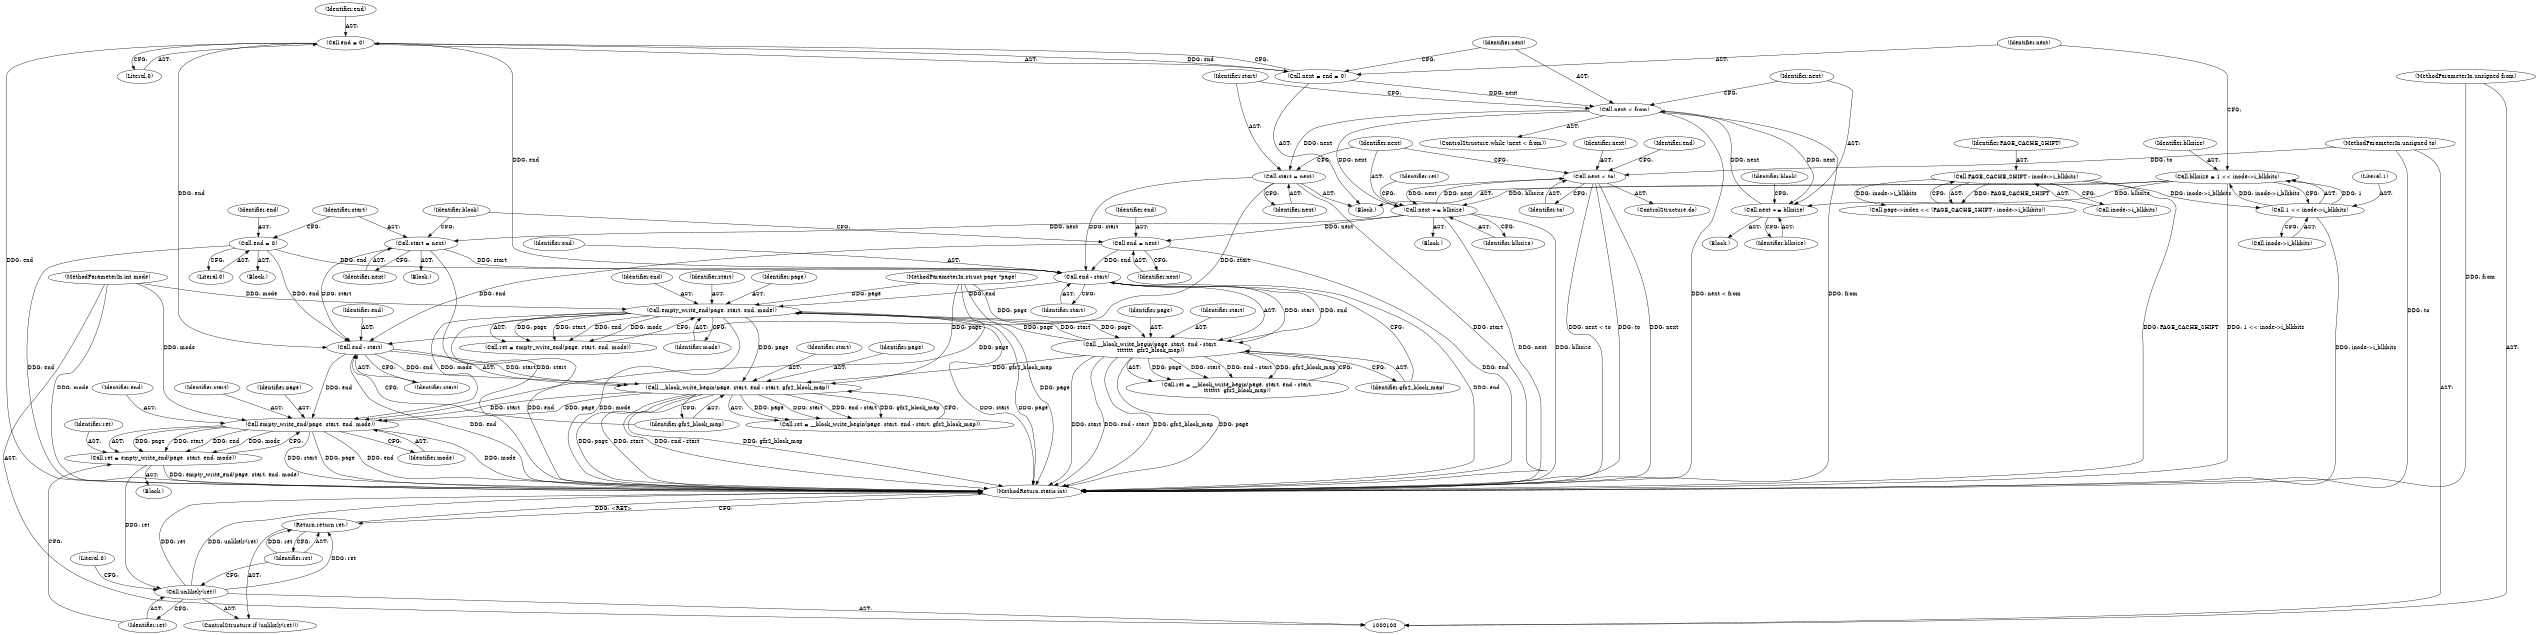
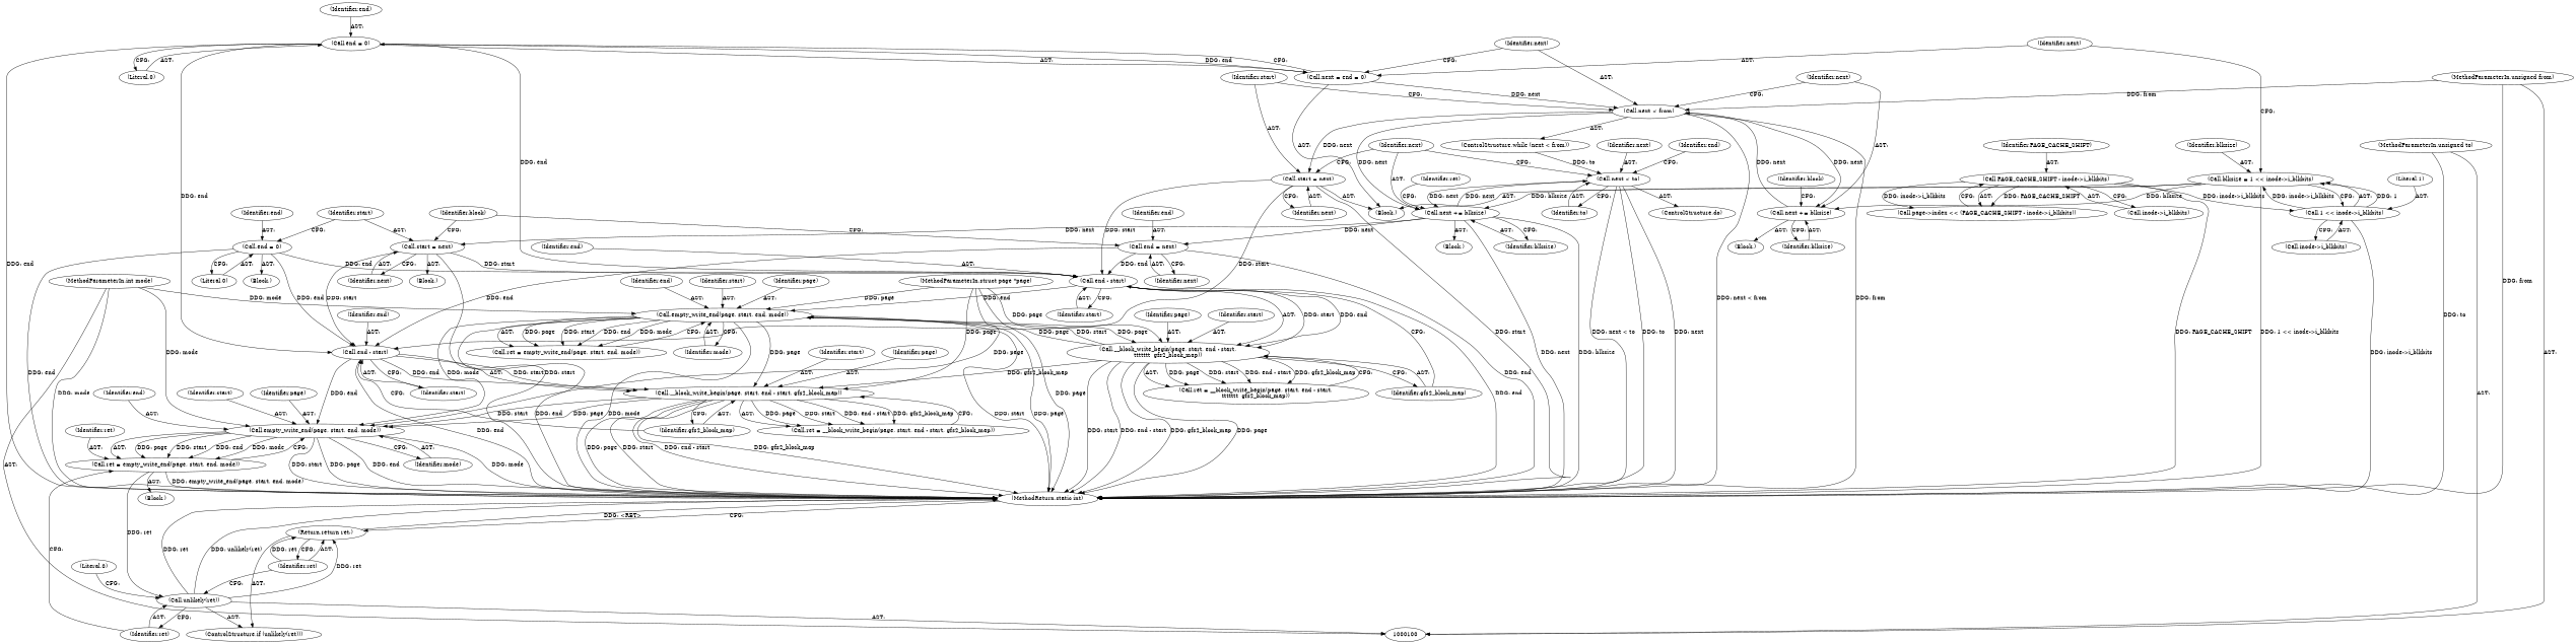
  digraph {
    n1 [label="(Call,empty_write_end(page, start, end, mode))"]
    n2 [label="(Call,ret = empty_write_end(page, start, end, mode))"]
    n3 [label="(MethodReturn,static int)"]
    n4 [label="(Identifier,mode)"]
    n5 [label="(Call,unlikely(ret))"]
    n6 [label="(Block,)"]
    n7 [label="(Return,return ret;)"]
    n8 [label="(Call,__block_write_begin(page, start, end - start, gfs2_block_map))"]
    n9 [label="(Identifier,gfs2_block_map)"]
    n10 [label="(Call,ret = __block_write_begin(page, start, end - start, gfs2_block_map))"]
    n11 [label="(Call,end - start)"]
    n12 [label="(Call,empty_write_end(page, start, end, mode))"]
    n13 [label="(Call,__block_write_begin(page, start, end - start,\n\t\t\t\t\t\t\t  gfs2_block_map))"]
    n14 [label="(Identifier,mode)"]
    n15 [label="(Call,ret = empty_write_end(page, start, end, mode))"]
    n16 [label="(Call,ret = __block_write_begin(page, start, end - start,\n\t\t\t\t\t\t\t  gfs2_block_map))"]
    n17 [label="(Identifier,gfs2_block_map)"]
    n18 [label="(Call,end - start)"]
    n19 [label="(MethodParameterIn,struct page *page)"]
    n20 [label="(Identifier,start)"]
    n21 [label="(Call,end = 0)"]
    n22 [label="(Call,next = end = 0)"]
    n23 [label="(Literal,0)"]
    n24 [label="(Block,)"]
    n25 [label="(Call,next < from)"]
    n26 [label="(Identifier,start)"]
    n27 [label="(Call,end = 0)"]
    n28 [label="(Block,)"]
    n29 [label="(Literal,0)"]
    n30 [label="(Call,end = next)"]
    n31 [label="(Identifier,next)"]
    n32 [label="(Call,next += blksize)"]
    n33 [label="(Call,next < to)"]
    n34 [label="(Call,start = next)"]
    n35 [label="(Block,)"]
    n36 [label="(Identifier,blksize)"]
    n37 [label="(ControlStructure,do)"]
    n38 [label="(Identifier,to)"]
    n39 [label="(Block,)"]
    n40 [label="(Identifier,next)"]
    n41 [label="(Call,blksize = 1 << inode->i_blkbits)"]
    n42 [label="(Call,1 << inode->i_blkbits)"]
    n43 [label="(Call,next += blksize)"]
    n44 [label="(Call,inode->i_blkbits)"]
    n45 [label="(Block,)"]
    n46 [label="(Identifier,blksize)"]
    n47 [label="(Call,PAGE_CACHE_SHIFT - inode->i_blkbits)"]
    n48 [label="(Call,inode->i_blkbits)"]
    n49 [label="(Call,page->index << (PAGE_CACHE_SHIFT - inode->i_blkbits))"]
    n50 [label="(MethodParameterIn,unsigned to)"]
    1000100
    n52 [label="(Call,start = next)"]
    n53 [label="(ControlStructure,while (next < from))"]
    n54 [label="(Identifier,next)"]
    n55 [label="(MethodParameterIn,unsigned from)"]
    n56 [label="(MethodParameterIn,int mode)"]
    n57 [label="(ControlStructure,if (unlikely(ret)))"]
    n58 [label="(Identifier,ret)"]
    n59 [label="(Identifier,ret)"]
    n60 [label="(Literal,1)"]
    n61 [label="(Literal,0)"]
    n62 [label="(Identifier,end)"]
    n63 [label="(Identifier,next)"]
    n64 [label="(Identifier,blksize)"]
    n65 [label="(Identifier,start)"]
    n66 [label="(Identifier,start)"]
    n67 [label="(Identifier,block)"]
    n68 [label="(Identifier,next)"]
    n69 [label="(Identifier,page)"]
    n70 [label="(Identifier,ret)"]
    n71 [label="(Identifier,start)"]
    n72 [label="(Identifier,page)"]
    n73 [label="(Identifier,page)"]
    n74 [label="(Identifier,start)"]
    n75 [label="(Identifier,end)"]
    n76 [label="(Identifier,end)"]
    n77 [label="(Identifier,page)"]
    n78 [label="(Identifier,start)"]
    n79 [label="(Identifier,ret)"]
    n80 [label="(Identifier,PAGE_CACHE_SHIFT)"]
    n81 [label="(Identifier,end)"]
    n82 [label="(Identifier,next)"]
    n83 [label="(Identifier,end)"]
    n84 [label="(Identifier,next)"]
    n85 [label="(Identifier,block)"]
    n86 [label="(Identifier,next)"]
    n87 [label="(Identifier,end)"]
    n88 [label="(Identifier,end)"]
    n89 [label="(Identifier,start)"]
    n90 [label="(Identifier,end)"]
    n1 -> n2 [label="AST: "]
    n1 -> n2 [label="DDG: page"]
    n1 -> n2 [label="DDG: start"]
    n1 -> n2 [label="DDG: end"]
    n1 -> n2 [label="DDG: mode"]
    n1 -> n3 [label="DDG: page"]
    n1 -> n3 [label="DDG: end"]
    n1 -> n3 [label="DDG: mode"]
    n1 -> n3 [label="DDG: start"]
    n1 -> n4 [label="CFG: "]
    n2 -> n1 [label="CFG: "]
    n2 -> n3 [label="DDG: empty_write_end(page, start, end, mode)"]
    n2 -> n5 [label="DDG: ret"]
    n2 -> n6 [label="AST: "]
    n3 -> n7 [label="CFG: "]
    n4 -> n1 [label="AST: "]
    n5 -> n3 [label="DDG: ret"]
    n5 -> n3 [label="DDG: unlikely(ret)"]
    n5 -> n7 [label="DDG: ret"]
    n5 -> 1000100 [label="AST: "]
    n5 -> n57 [label="AST: "]
    n5 -> n58 [label="CFG: "]
    n7 -> n3 [label="DDG: <RET>"]
    n7 -> n57 [label="AST: "]
    n7 -> n59 [label="CFG: "]
    n8 -> n1 [label="DDG: page"]
    n8 -> n1 [label="DDG: start"]
    n8 -> n3 [label="DDG: gfs2_block_map"]
    n8 -> n3 [label="DDG: page"]
    n8 -> n3 [label="DDG: start"]
    n8 -> n3 [label="DDG: end - start"]
    n8 -> n9 [label="CFG: "]
    n8 -> n10 [label="AST: "]
    n8 -> n10 [label="DDG: page"]
    n8 -> n10 [label="DDG: start"]
    n8 -> n10 [label="DDG: end - start"]
    n8 -> n10 [label="DDG: gfs2_block_map"]
    n9 -> n8 [label="AST: "]
    n9 -> n11 [label="CFG: "]
    n10 -> n8 [label="CFG: "]
    n11 -> n1 [label="DDG: end"]
    n11 -> n3 [label="DDG: end"]
    n11 -> n8 [label="AST: "]
    n11 -> n8 [label="DDG: start"]
    n11 -> n8 [label="DDG: end"]
    n11 -> n26 [label="CFG: "]
    n12 -> n1 [label="DDG: mode"]
    n12 -> n3 [label="DDG: end"]
    n12 -> n3 [label="DDG: mode"]
    n12 -> n3 [label="DDG: start"]
    n12 -> n3 [label="DDG: page"]
    n12 -> n8 [label="DDG: page"]
    n12 -> n13 [label="DDG: page"]
    n12 -> n14 [label="CFG: "]
    n12 -> n15 [label="AST: "]
    n12 -> n15 [label="DDG: page"]
    n12 -> n15 [label="DDG: start"]
    n12 -> n15 [label="DDG: end"]
    n12 -> n15 [label="DDG: mode"]
    n13 -> n3 [label="DDG: start"]
    n13 -> n3 [label="DDG: end - start"]
    n13 -> n3 [label="DDG: gfs2_block_map"]
    n13 -> n3 [label="DDG: page"]
    n13 -> n8 [label="DDG: gfs2_block_map"]
    n13 -> n12 [label="DDG: page"]
    n13 -> n12 [label="DDG: start"]
    n13 -> n16 [label="AST: "]
    n13 -> n16 [label="DDG: page"]
    n13 -> n16 [label="DDG: start"]
    n13 -> n16 [label="DDG: end - start"]
    n13 -> n16 [label="DDG: gfs2_block_map"]
    n13 -> n17 [label="CFG: "]
    n14 -> n12 [label="AST: "]
    n15 -> n12 [label="CFG: "]
    n16 -> n13 [label="CFG: "]
    n17 -> n13 [label="AST: "]
    n17 -> n18 [label="CFG: "]
    n18 -> n3 [label="DDG: end"]
    n18 -> n12 [label="DDG: end"]
    n18 -> n13 [label="AST: "]
    n18 -> n13 [label="DDG: start"]
    n18 -> n13 [label="DDG: end"]
    n18 -> n20 [label="CFG: "]
    n19 -> n1 [label="DDG: page"]
    n19 -> n3 [label="DDG: page"]
    n19 -> n8 [label="DDG: page"]
    n19 -> n12 [label="DDG: page"]
    n19 -> n13 [label="DDG: page"]
    n20 -> n18 [label="AST: "]
    n21 -> n3 [label="DDG: end"]
    n21 -> n11 [label="DDG: end"]
    n21 -> n18 [label="DDG: end"]
    n21 -> n22 [label="AST: "]
    n21 -> n22 [label="DDG: end"]
    n21 -> n23 [label="CFG: "]
    n22 -> n21 [label="CFG: "]
    n22 -> n24 [label="AST: "]
    n22 -> n25 [label="DDG: next"]
    n23 -> n21 [label="AST: "]
    n25 -> n3 [label="DDG: next < from"]
    n25 -> n3 [label="DDG: from"]
    n25 -> n32 [label="DDG: next"]
    n25 -> n43 [label="DDG: next"]
    n25 -> n52 [label="DDG: next"]
    n25 -> n53 [label="AST: "]
    n26 -> n11 [label="AST: "]
    n27 -> n3 [label="DDG: end"]
    n27 -> n11 [label="DDG: end"]
    n27 -> n18 [label="DDG: end"]
    n27 -> n28 [label="AST: "]
    n27 -> n29 [label="CFG: "]
    n29 -> n27 [label="AST: "]
    n30 -> n3 [label="DDG: end"]
    n30 -> n11 [label="DDG: end"]
    n30 -> n18 [label="DDG: end"]
    n30 -> n31 [label="CFG: "]
    n31 -> n30 [label="AST: "]
    n32 -> n3 [label="DDG: next"]
    n32 -> n3 [label="DDG: blksize"]
    n32 -> n30 [label="DDG: next"]
    n32 -> n33 [label="DDG: next"]
    n32 -> n34 [label="DDG: next"]
    n32 -> n35 [label="AST: "]
    n32 -> n36 [label="CFG: "]
    n33 -> n3 [label="DDG: next < to"]
    n33 -> n3 [label="DDG: to"]
    n33 -> n3 [label="DDG: next"]
    n33 -> n32 [label="DDG: next"]
    n33 -> n37 [label="AST: "]
    n33 -> n38 [label="CFG: "]
    n34 -> n3 [label="DDG: start"]
    n34 -> n11 [label="DDG: start"]
    n34 -> n18 [label="DDG: start"]
    n34 -> n39 [label="AST: "]
    n34 -> n40 [label="CFG: "]
    n36 -> n32 [label="AST: "]
    n38 -> n33 [label="AST: "]
    n40 -> n34 [label="AST: "]
    n41 -> n3 [label="DDG: 1 << inode->i_blkbits"]
    n41 -> n24 [label="AST: "]
    n41 -> n32 [label="DDG: blksize"]
    n41 -> n42 [label="CFG: "]
    n41 -> n43 [label="DDG: blksize"]
    n42 -> n3 [label="DDG: inode->i_blkbits"]
    n42 -> n41 [label="AST: "]
    n42 -> n41 [label="DDG: 1"]
    n42 -> n41 [label="DDG: inode->i_blkbits"]
    n42 -> n44 [label="CFG: "]
    n43 -> n25 [label="DDG: next"]
    n43 -> n45 [label="AST: "]
    n43 -> n46 [label="CFG: "]
    n44 -> n42 [label="AST: "]
    n46 -> n43 [label="AST: "]
    n47 -> n3 [label="DDG: PAGE_CACHE_SHIFT"]
    n47 -> n42 [label="DDG: inode->i_blkbits"]
    n47 -> n48 [label="CFG: "]
    n47 -> n49 [label="AST: "]
    n47 -> n49 [label="DDG: PAGE_CACHE_SHIFT"]
    n47 -> n49 [label="DDG: inode->i_blkbits"]
    n48 -> n47 [label="AST: "]
    n49 -> n47 [label="CFG: "]
    n50 -> n3 [label="DDG: to"]
-   n50 -> n33 [label="DDG: to"]
+   n53 -> n33 [label="DDG: to"]
    n50 -> 1000100 [label="AST: "]
    n52 -> n3 [label="DDG: start"]
    n52 -> n11 [label="DDG: start"]
    n52 -> n18 [label="DDG: start"]
    n52 -> n24 [label="AST: "]
    n52 -> n54 [label="CFG: "]
    n54 -> n52 [label="AST: "]
    n55 -> n3 [label="DDG: from"]
+   n55 -> n25 [label="DDG: from"]
    n55 -> 1000100 [label="AST: "]
    n56 -> n1 [label="DDG: mode"]
    n56 -> n3 [label="DDG: mode"]
    n56 -> n12 [label="DDG: mode"]
    n56 -> 1000100 [label="AST: "]
    n58 -> n2 [label="CFG: "]
    n58 -> n5 [label="AST: "]
    n59 -> n5 [label="CFG: "]
    n59 -> n7 [label="AST: "]
    n59 -> n7 [label="DDG: ret"]
    n60 -> n42 [label="AST: "]
    n61 -> n5 [label="CFG: "]
    n62 -> n18 [label="AST: "]
    n63 -> n22 [label="AST: "]
    n63 -> n41 [label="CFG: "]
    n64 -> n41 [label="AST: "]
    n65 -> n13 [label="AST: "]
    n66 -> n12 [label="AST: "]
    n67 -> n43 [label="CFG: "]
    n68 -> n32 [label="AST: "]
    n68 -> n33 [label="CFG: "]
    n68 -> n52 [label="CFG: "]
    n69 -> n12 [label="AST: "]
    n70 -> n32 [label="CFG: "]
    n71 -> n8 [label="AST: "]
    n72 -> n1 [label="AST: "]
    n73 -> n8 [label="AST: "]
    n74 -> n25 [label="CFG: "]
    n74 -> n52 [label="AST: "]
    n75 -> n21 [label="AST: "]
    n76 -> n12 [label="AST: "]
    n77 -> n13 [label="AST: "]
    n78 -> n27 [label="CFG: "]
    n78 -> n34 [label="AST: "]
    n79 -> n2 [label="AST: "]
    n80 -> n47 [label="AST: "]
    n81 -> n1 [label="AST: "]
    n82 -> n25 [label="CFG: "]
    n82 -> n43 [label="AST: "]
    n83 -> n33 [label="CFG: "]
    n84 -> n33 [label="AST: "]
    n85 -> n30 [label="CFG: "]
    n85 -> n34 [label="CFG: "]
    n86 -> n22 [label="CFG: "]
    n86 -> n25 [label="AST: "]
    n87 -> n11 [label="AST: "]
    n88 -> n30 [label="AST: "]
    n89 -> n1 [label="AST: "]
    n90 -> n27 [label="AST: "]
  }
